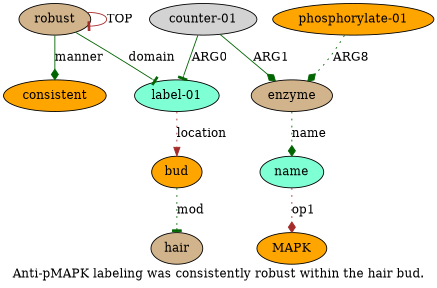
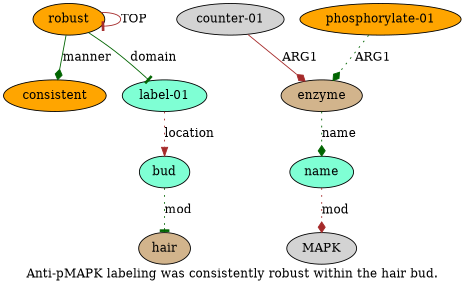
  digraph {
    label="Anti-pMAPK labeling was consistently robust within the hair bud."
    node [color=black fillcolor=tan style=filled]
    edge [arrowhead=diamond color=darkgreen gold_label=ARG1 style=solid test_label=ARG1]
    n1 [fillcolor=orange gold_ind=1 gold_label=consistent label=consistent test_ind=1 test_label=consistent]
-   n2 [gold_ind=0 gold_label=robust label=robust test_ind=0 test_label=robust]
+   n2 [fillcolor=orange gold_ind=0 gold_label=robust label=robust test_ind=0 test_label=robust]
    n3 [fillcolor=aquamarine gold_ind=2 gold_label="label-01" label="label-01" test_ind=2 test_label="label-01"]
-   n4 [fillcolor=orange gold_ind=7 gold_label=bud label=bud test_ind=7 test_label=bud]
+   n4 [fillcolor=aquamarine gold_ind=7 gold_label=bud label=bud test_ind=7 test_label=bud]
    n5 [gold_ind=8 gold_label=hair label=hair test_ind=8 test_label=hair]
    n6 [fillcolor=lightgrey gold_ind=3 gold_label="counter-01" label="counter-01" test_ind=3 test_label="counter-01"]
    n7 [gold_ind=4 gold_label=enzyme label=enzyme test_ind=4 test_label=enzyme]
    n8 [fillcolor=aquamarine gold_ind=5 gold_label=name label=name test_ind=5 test_label=name]
-   n9 [fillcolor=orange gold_ind=-1 gold_label=MAPK label=MAPK test_ind=-1 test_label=MAPK]
+   n9 [fillcolor=lightgrey gold_ind=-1 gold_label=MAPK label=MAPK test_ind=-1 test_label=MAPK]
    n10 [fillcolor=orange gold_ind=6 gold_label="phosphorylate-01" label="phosphorylate-01" test_ind=6 test_label="phosphorylate-01"]
    n2 -> n1 [gold_label=manner label=manner test_label=manner]
    n2 -> n2 [arrowhead=tee color=brown gold_label=TOP label=TOP test_label=TOP]
    n2 -> n3 [arrowhead=tee gold_label=domain label=domain test_label=domain]
    n3 -> n4 [arrowhead=normal color=brown gold_label=location label=location style=dotted test_label=location]
    n4 -> n5 [arrowhead=tee gold_label=mod label=mod style=dotted test_label=mod]
-   n6 -> n3 [arrowhead=tee gold_label=ARG0 label=ARG0 test_label=ARG0]
-   n6 -> n7 [label=ARG1]
+   n6 -> n7 [color=brown label=ARG1]
    n7 -> n8 [gold_label=name label=name style=dotted test_label=name]
-   n8 -> n9 [color=brown gold_label=op1 label=op1 style=dotted test_label=op1]
-   n10 -> n7 [label=ARG8 style=dotted]
+   n8 -> n9 [color=brown gold_label=op1 label=mod style=dotted test_label=op1]
+   n10 -> n7 [label=ARG1 style=dotted]
  }
